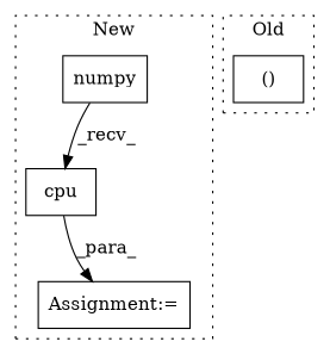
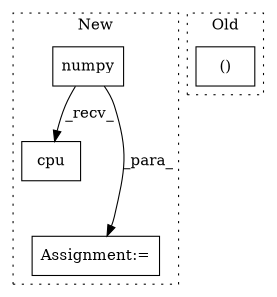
  digraph {
    node [a=32 shape=box]
    n1 [l=5 label=cpu s=13613]
    n2 [a=7 l=1 label="Assignment:=" s=13594]
    n3 [l=7 label=numpy s=13619]
    n4 [a=106 l=59 label="()" s=14428]
    subgraph cluster_1 {
      label=New
      style=dotted
      n1
      n2
      n3
    }
    subgraph cluster_2 {
      label=Old
      style=dotted
      n4
    }
    n3 -> n1 [label=_recv_]
-   n1 -> n2 [label=_para_]
+   n3 -> n2 [label=_para_]
  }
